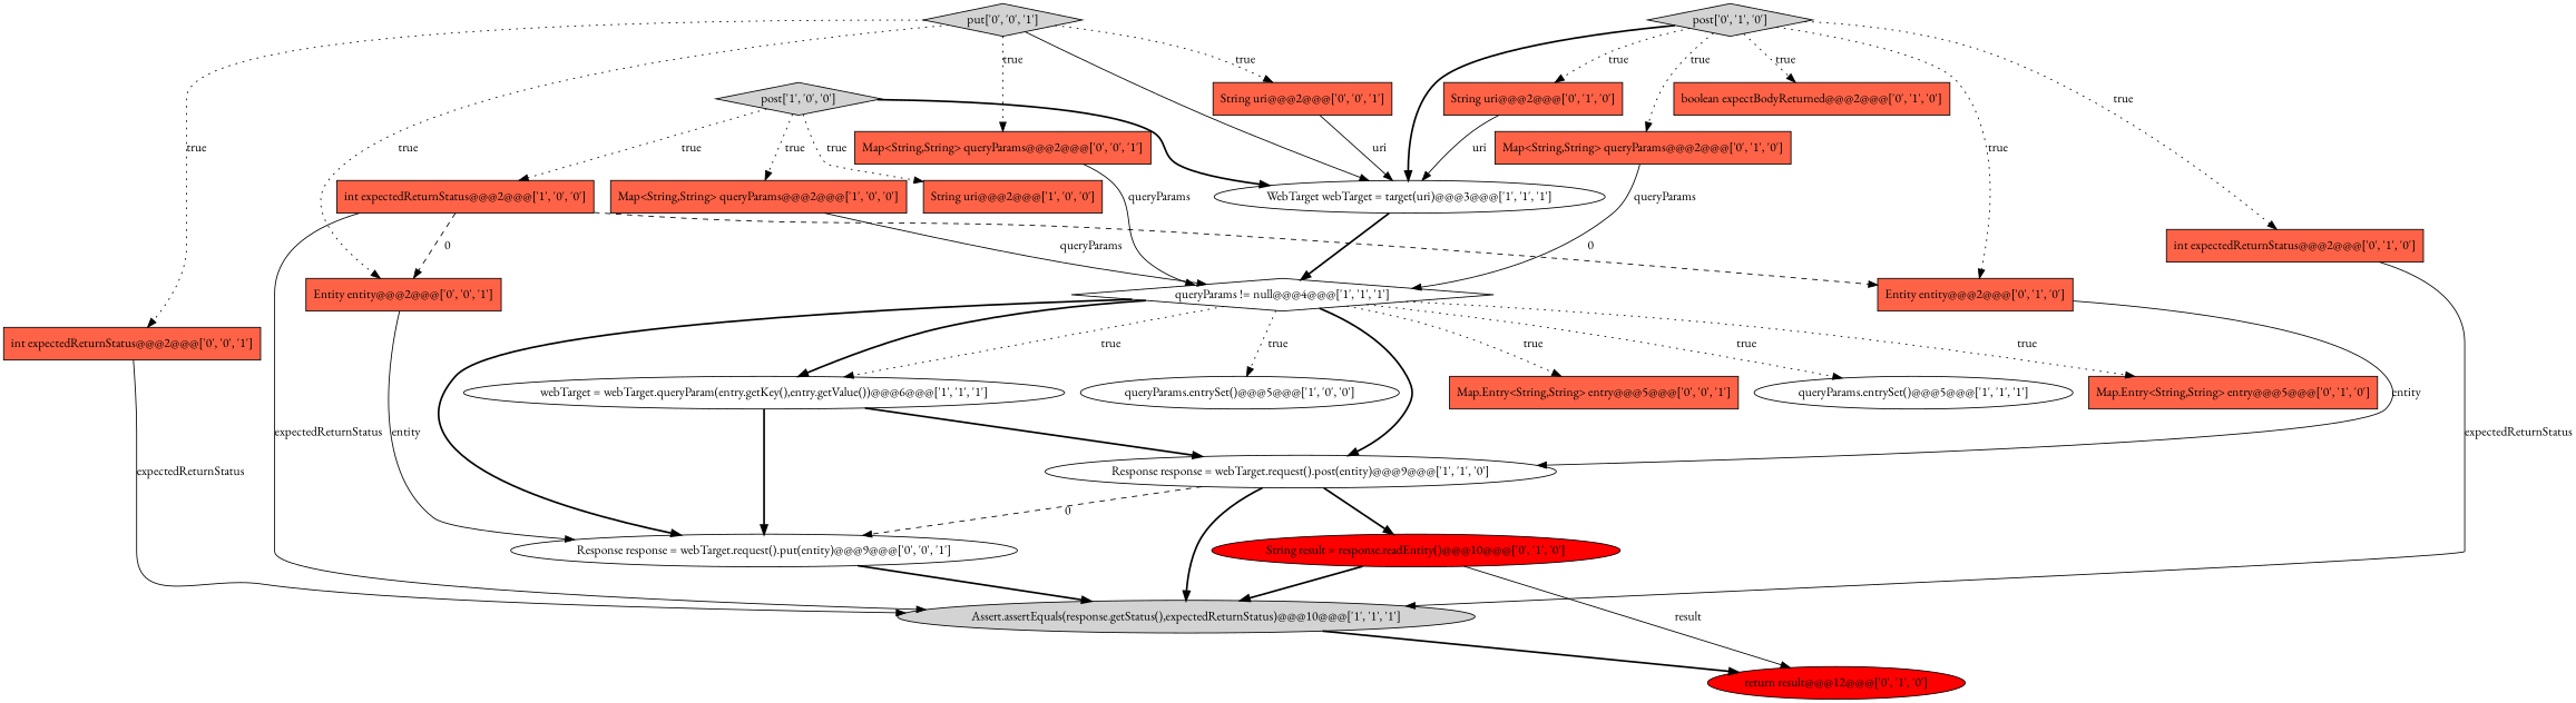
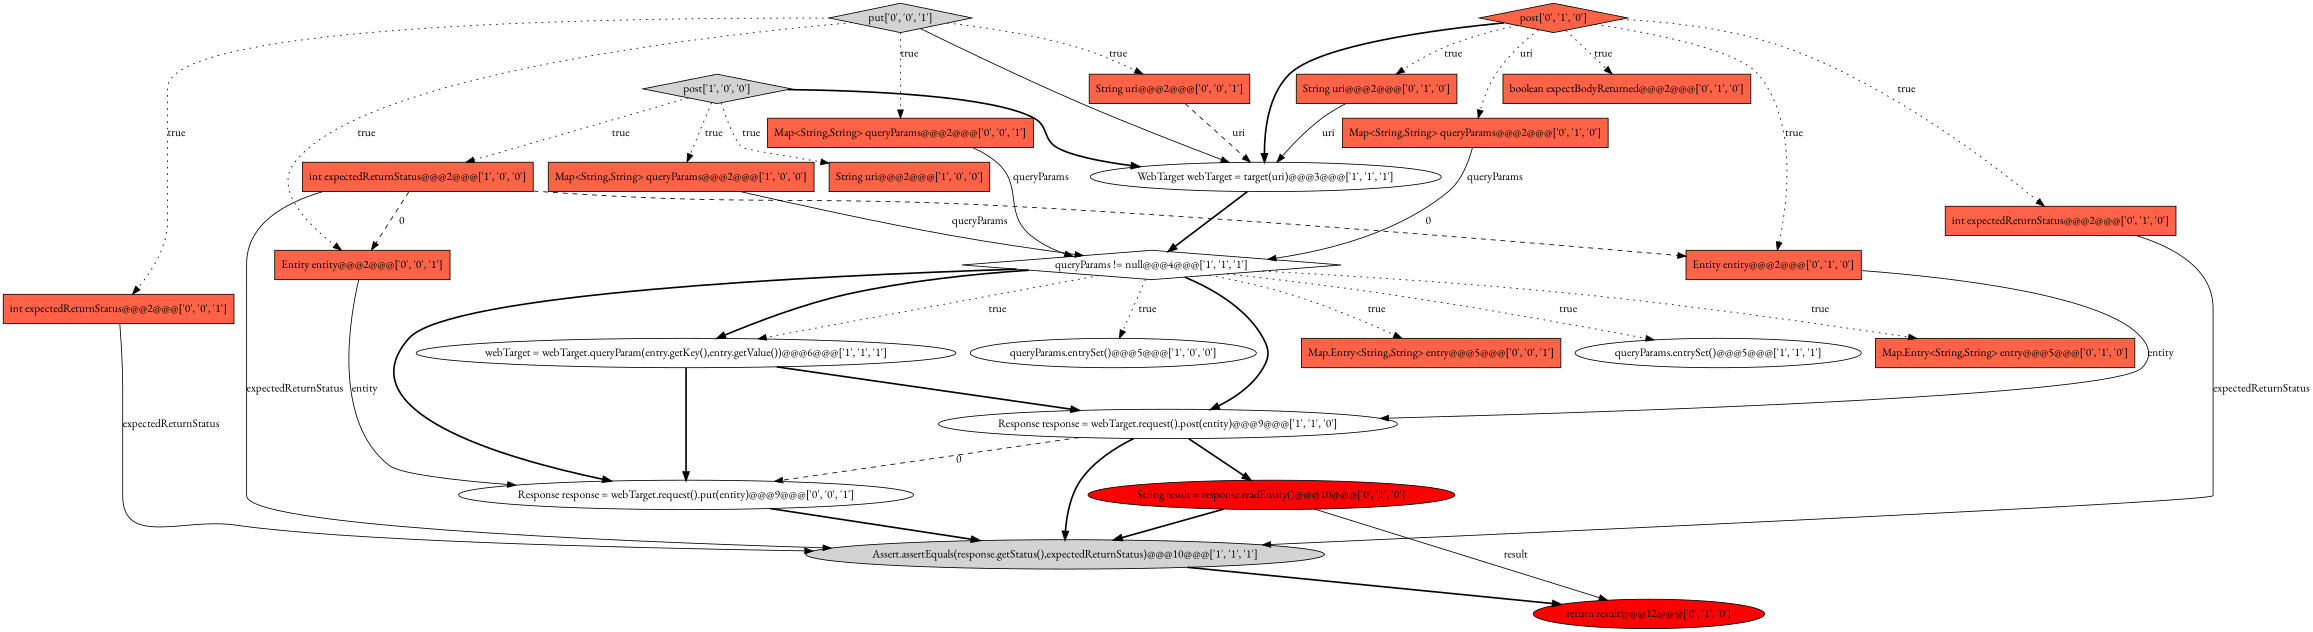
  digraph {
    fontname="EB Garamond"
    node [fillcolor=tomato fontname="EB Garamond" shape=box style=filled]
    edge [fontname="EB Garamond" style=dotted]
    n1 [label="Map<String,String> queryParams@@@2@@@['0', '0', '1']"]
    n2 [fillcolor=white label="queryParams != null@@@4@@@['1', '1', '1']" shape=diamond]
    n3 [fillcolor=white label="Response response = webTarget.request().post(entity)@@@9@@@['1', '1', '0']" shape=ellipse]
    n4 [fillcolor=white label="Response response = webTarget.request().put(entity)@@@9@@@['0', '0', '1']" shape=ellipse]
    n5 [label="Map.Entry<String,String> entry@@@5@@@['0', '0', '1']"]
    n6 [fillcolor=white label="queryParams.entrySet()@@@5@@@['1', '1', '1']" shape=ellipse]
    n7 [label="Map.Entry<String,String> entry@@@5@@@['0', '1', '0']"]
    n8 [fillcolor=white label="webTarget = webTarget.queryParam(entry.getKey(),entry.getValue())@@@6@@@['1', '1', '1']" shape=ellipse]
    n9 [fillcolor=white label="queryParams.entrySet()@@@5@@@['1', '0', '0']" shape=ellipse]
    n10 [fillcolor=red label="String result = response.readEntity()@@@10@@@['0', '1', '0']" shape=ellipse]
    n11 [fillcolor=lightgray label="Assert.assertEquals(response.getStatus(),expectedReturnStatus)@@@10@@@['1', '1', '1']" shape=ellipse]
    n12 [fillcolor=red label="return result@@@12@@@['0', '1', '0']" shape=ellipse]
    n13 [label="String uri@@@2@@@['0', '0', '1']"]
    n14 [fillcolor=white label="WebTarget webTarget = target(uri)@@@3@@@['1', '1', '1']" shape=ellipse]
    n15 [fillcolor=lightgray label="post['1', '0', '0']" shape=diamond]
    n16 [label="Map<String,String> queryParams@@@2@@@['1', '0', '0']"]
    n17 [label="int expectedReturnStatus@@@2@@@['1', '0', '0']"]
    n18 [label="String uri@@@2@@@['1', '0', '0']"]
    n19 [label="Entity entity@@@2@@@['0', '0', '1']"]
    n20 [label="Entity entity@@@2@@@['0', '1', '0']"]
    n21 [label="boolean expectBodyReturned@@@2@@@['0', '1', '0']"]
    n22 [label="String uri@@@2@@@['0', '1', '0']"]
    n23 [fillcolor=lightgray label="put['0', '0', '1']" shape=diamond]
    n24 [label="int expectedReturnStatus@@@2@@@['0', '0', '1']"]
-   n25 [fillcolor=lightgray label="post['0', '1', '0']" shape=diamond]
+   n25 [label="post['0', '1', '0']" shape=diamond]
    n26 [label="Map<String,String> queryParams@@@2@@@['0', '1', '0']"]
    n27 [label="int expectedReturnStatus@@@2@@@['0', '1', '0']"]
    n1 -> n2 [label=queryParams style=solid]
    n2 -> n3 [style=bold]
    n2 -> n4 [style=bold]
    n2 -> n5 [label=true]
    n2 -> n6 [label=true]
    n2 -> n7 [label=true]
    n2 -> n8 [label=true]
    n2 -> n8 [style=bold]
    n2 -> n9 [label=true]
    n3 -> n4 [label=0 style=dashed]
    n3 -> n10 [style=bold]
    n3 -> n11 [style=bold]
    n4 -> n11 [style=bold]
    n8 -> n3 [style=bold]
    n8 -> n4 [style=bold]
    n10 -> n11 [style=bold]
    n10 -> n12 [label=result style=solid]
    n11 -> n12 [style=bold]
-   n13 -> n14 [label=uri style=solid]
+   n13 -> n14 [label=uri style=dashed]
    n14 -> n2 [style=bold]
    n15 -> n14 [style=bold]
    n15 -> n16 [label=true]
    n15 -> n17 [label=true]
    n15 -> n18 [label=true]
    n16 -> n2 [label=queryParams style=solid]
    n17 -> n11 [label=expectedReturnStatus style=solid]
    n17 -> n19 [label=0 style=dashed]
    n17 -> n20 [label=0 style=dashed]
    n19 -> n4 [label=entity style=solid]
    n20 -> n3 [label=entity style=solid]
    n22 -> n14 [label=uri style=solid]
    n23 -> n1 [label=true]
    n23 -> n13 [label=true]
    n23 -> n14 [style=solid]
    n23 -> n19 [label=true]
    n23 -> n24 [label=true]
    n24 -> n11 [label=expectedReturnStatus style=solid]
    n25 -> n14 [style=bold]
    n25 -> n20 [label=true]
    n25 -> n21 [label=true]
    n25 -> n22 [label=true]
-   n25 -> n26 [label=true]
+   n25 -> n26 [label=uri]
    n25 -> n27 [label=true]
    n26 -> n2 [label=queryParams style=solid]
    n27 -> n11 [label=expectedReturnStatus style=solid]
  }
